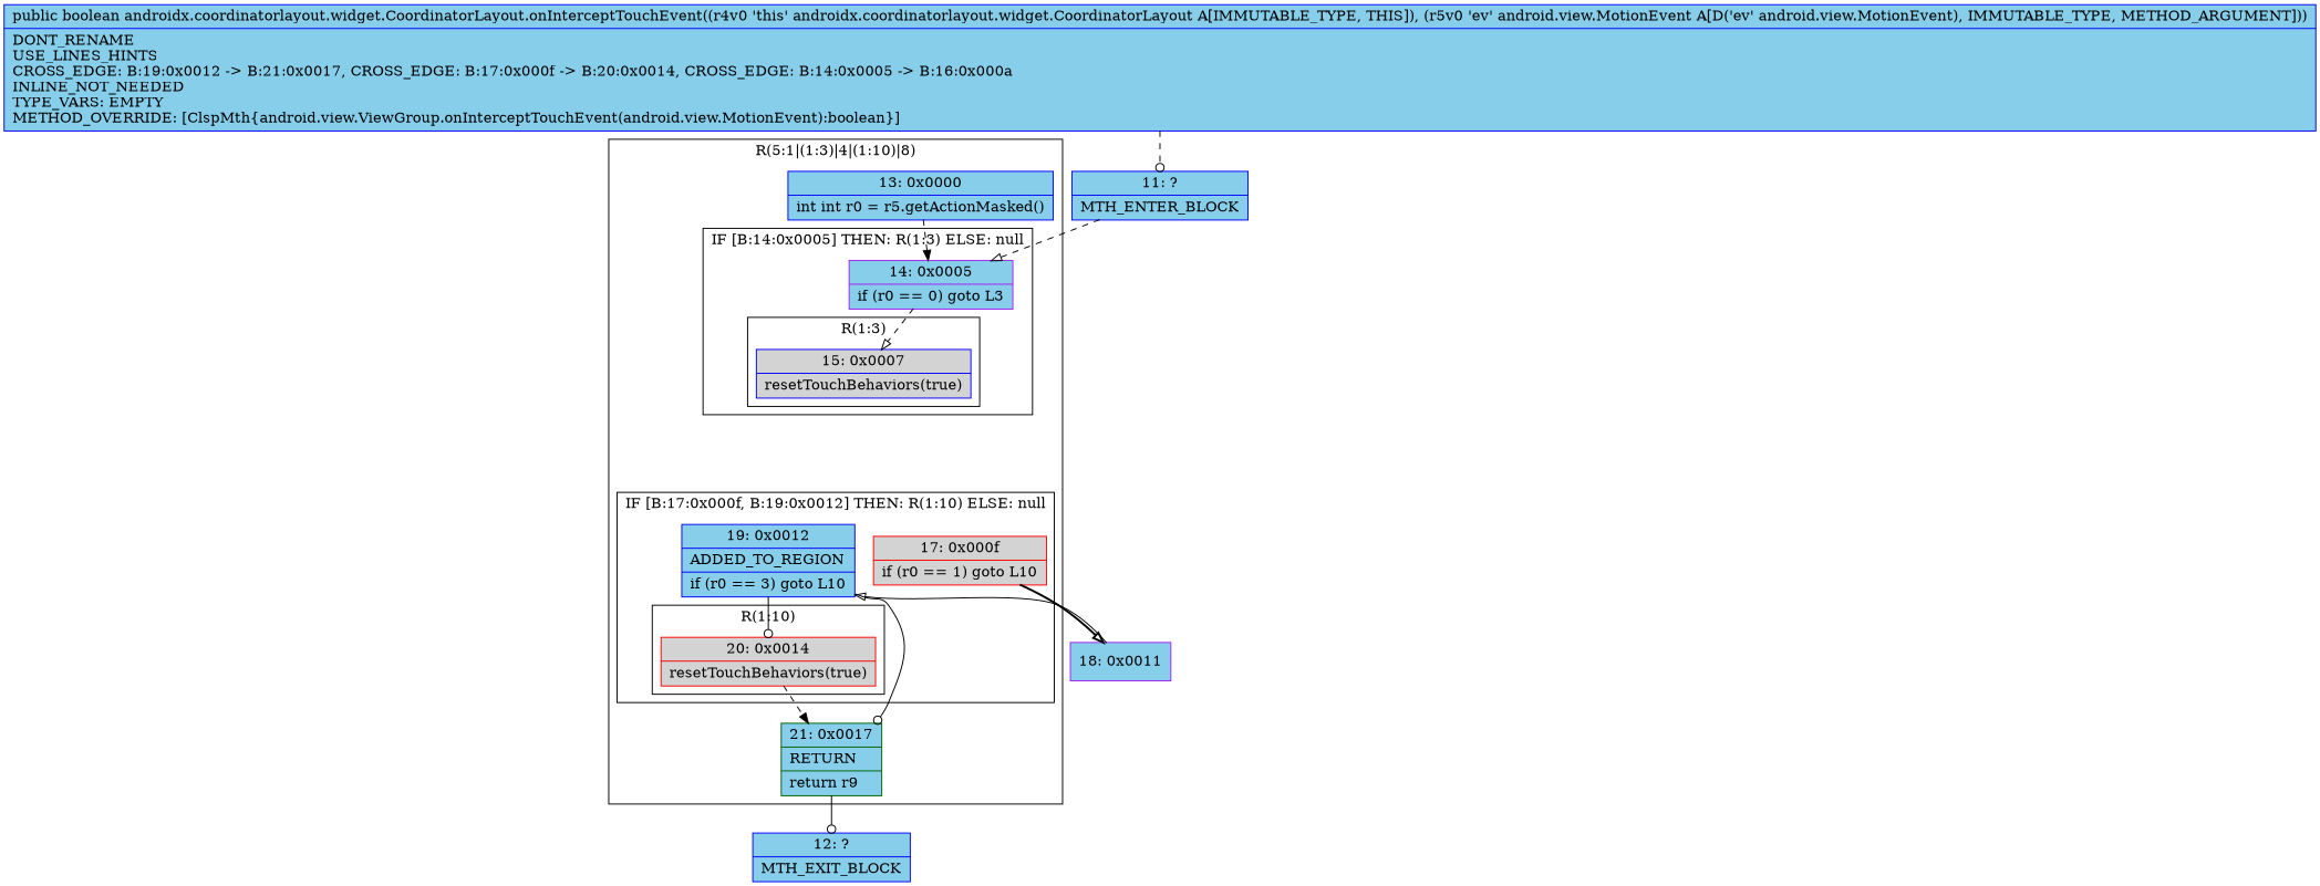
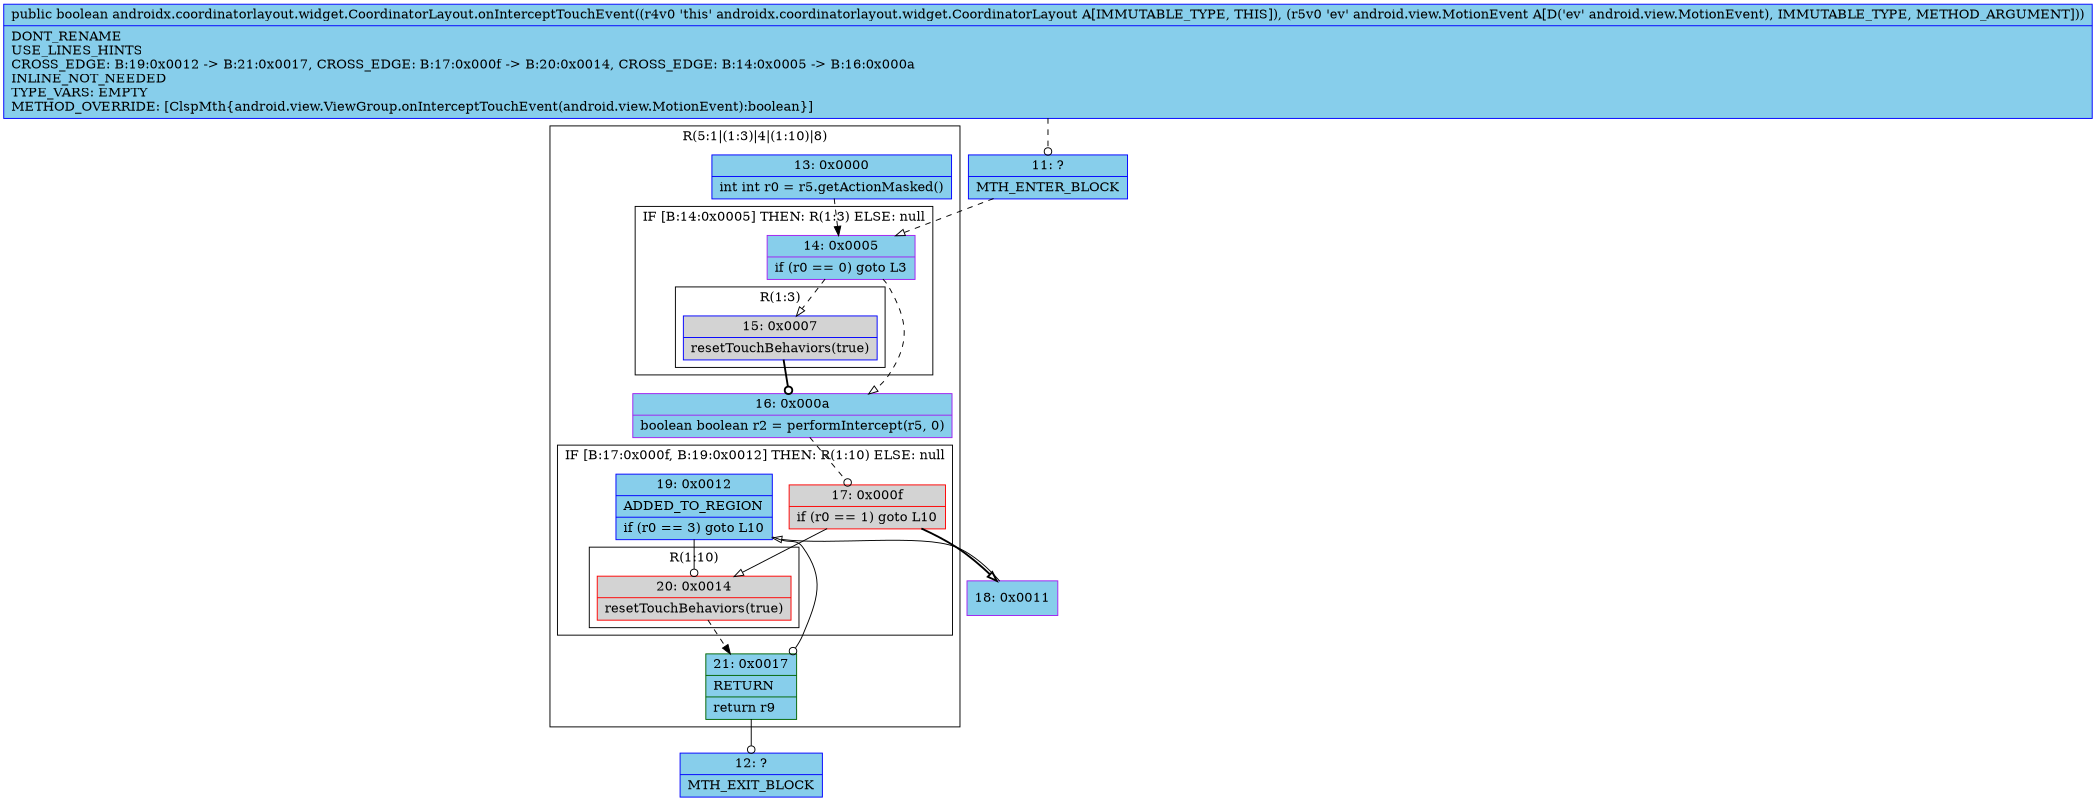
  digraph {
    node [color=blue fillcolor=skyblue shape=record style=filled]
    edge [arrowhead=odot style=dashed]
    n1 [fillcolor=lightgrey label="{15\:\ 0x0007|resetTouchBehaviors(true)\l}"]
    n2 [color=purple label="{14\:\ 0x0005|if (r0 == 0) goto L3\l}"]
    n3 [color=red fillcolor=lightgrey label="{20\:\ 0x0014|resetTouchBehaviors(true)\l}"]
    n4 [color=red fillcolor=lightgrey label="{17\:\ 0x000f|if (r0 == 1) goto L10\l}"]
    n5 [label="{19\:\ 0x0012|ADDED_TO_REGION\l|if (r0 == 3) goto L10\l}"]
    n6 [label="{13\:\ 0x0000|int int r0 = r5.getActionMasked()\l}"]
+   n7 [color=purple label="{16\:\ 0x000a|boolean boolean r2 = performIntercept(r5, 0)\l}"]
    n8 [color=darkgreen label="{21\:\ 0x0017|RETURN\l|return r9\l}"]
    n9 [color=purple label="{18\:\ 0x0011}"]
    n10 [label="{12\:\ ?|MTH_EXIT_BLOCK\l}"]
    n11 [label="{11\:\ ?|MTH_ENTER_BLOCK\l}"]
    n12 [label="{public boolean androidx.coordinatorlayout.widget.CoordinatorLayout.onInterceptTouchEvent((r4v0 'this' androidx.coordinatorlayout.widget.CoordinatorLayout A[IMMUTABLE_TYPE, THIS]), (r5v0 'ev' android.view.MotionEvent A[D('ev' android.view.MotionEvent), IMMUTABLE_TYPE, METHOD_ARGUMENT]))  | DONT_RENAME\lUSE_LINES_HINTS\lCROSS_EDGE: B:19:0x0012 \-\> B:21:0x0017, CROSS_EDGE: B:17:0x000f \-\> B:20:0x0014, CROSS_EDGE: B:14:0x0005 \-\> B:16:0x000a\lINLINE_NOT_NEEDED\lTYPE_VARS: EMPTY\lMETHOD_OVERRIDE: [ClspMth\{android.view.ViewGroup.onInterceptTouchEvent(android.view.MotionEvent):boolean\}]\l}"]
    subgraph cluster_1 {
      label="R(5:1|(1:3)|4|(1:10)|8)"
      n6
+     n7
      n8
      subgraph cluster_2 {
        label="IF [B:14:0x0005] THEN: R(1:3) ELSE: null"
        n2
        subgraph cluster_3 {
          label="R(1:3)"
          n1
        }
      }
      subgraph cluster_4 {
        label="IF [B:17:0x000f, B:19:0x0012] THEN: R(1:10) ELSE: null"
        n4
        n5
        subgraph cluster_5 {
          label="R(1:10)"
          n3
        }
      }
    }
+   n1 -> n7 [style=bold]
    n2 -> n1 [arrowhead=onormal]
+   n2 -> n7 [arrowhead=onormal]
    n3 -> n8 [arrowhead=normal]
+   n4 -> n3 [arrowhead=onormal style=solid]
    n4 -> n9 [arrowhead=onormal style=bold]
    n5 -> n3 [style=solid]
    n5 -> n8 [style=solid]
    n6 -> n2 [arrowhead=normal]
+   n7 -> n4
    n8 -> n10 [style=solid]
    n9 -> n5 [arrowhead=onormal style=solid]
    n11 -> n2 [arrowhead=onormal]
    n12 -> n11
  }
